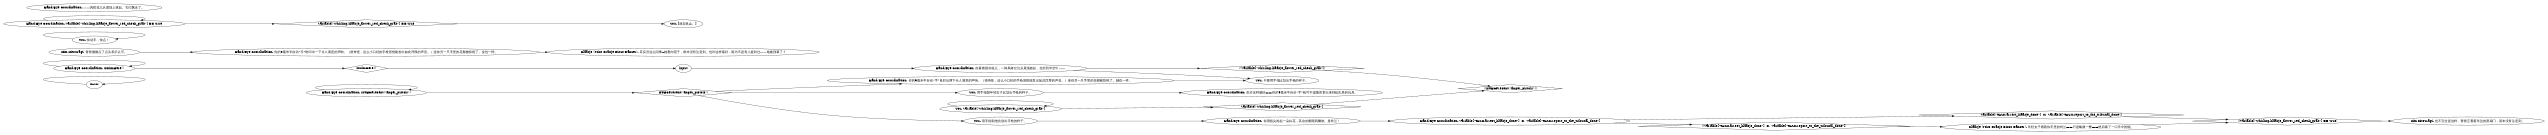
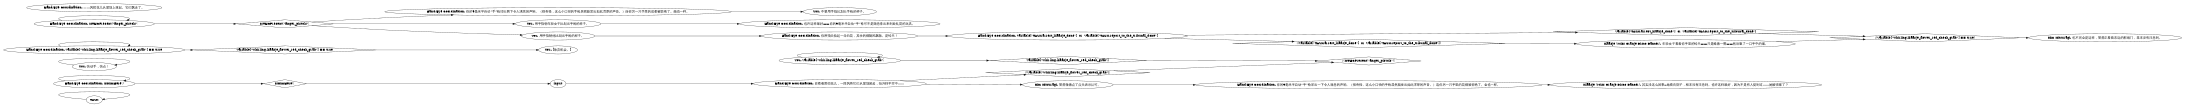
  digraph {
    rankdir=LR
    n1 [label=TASK]
    n2 [label=input]
    n3 [label="Hand/Eye Coordination: 你看着那些花儿，一阵风将它们从屋顶掀起，抬升到半空中……"]
    n4 [label="Kim Kitsuragi: 警督微微点了点头表示认可。"]
    n5 [label="!(Variable[\"whirling.klaasje_flower_red_check_grab\"])" shape=diamond]
    n6 [label="Hand/Eye Coordination: 你的9毫米半自动“手”枪叩出一下令人满意的声响。（很奇怪，这么小口径的手枪居然能发出如此浑厚的声音。）连你另一只手里的花都被惊艳了。金也一样。"]
    n7 [label="Klaasje (Miss Oranje Disco Dancer): 其实没这么回事--她看向院子，根本没有注意到。也许这样最好，因为不是有人提到过……她被强暴了？"]
    n8 [label="You: 快动手，快点！"]
    n9 [label="You: Variable[\"whirling.klaasje_flower_red_check_grab\"]"]
    n10 [label="Variable[\"whirling.klaasje_flower_red_check_grab\"]" shape=diamond]
    n11 [label="!(IsTHCPresent(\"finger_pistols\"))" shape=diamond]
    n12 [label="You: [放弃机会。]"]
    n13 [label="Hand/Eye Coordination: 你用指尖捻起一朵白花，其余的都随风飘散。是铃兰！"]
    n14 [label="Hand/Eye Coordination: Variable[\"TASK.arrest_klaasje_done\"]  or  Variable[\"TASK.report_to_the_tribunal_done\"]"]
    n15 [label="Variable[\"TASK.arrest_klaasje_done\"]  or  Variable[\"TASK.report_to_the_tribunal_done\"]" shape=diamond]
    n16 [label="!(Variable[\"TASK.arrest_klaasje_done\"]  or  Variable[\"TASK.report_to_the_tribunal_done\"])" shape=diamond]
    n17 [label="Hand/Eye Coordination: IsTHCPresent(\"finger_pistols\")"]
    n18 [label="IsTHCPresent(\"finger_pistols\")" shape=diamond]
    n19 [label="Hand/Eye Coordination: 你的9毫米半自动“手”枪叩出两下令人满意的声响。（很奇怪，这么小口径的手枪居然能发出如此浑厚的声音。）连你另一只手里的花都被惊艳了。她也一样。"]
    n20 [label="You: 用手指朝年轻女子比划出手枪的样子。"]
    n21 [label="You: 用手指朝他比划出手枪的样子。"]
    n22 [label="You: 不要用手指比划出手枪的样子。"]
    n23 [label="Hand/Eye Coordination: 也许这样最好——你的9毫米半自动“手”枪可不是随意拿出来到处乱晃的玩具。"]
    n24 [label="Hand/Eye Coordination: Variable[\"whirling.klaasje_flower_red_check_grab\"] == true"]
    n25 [label="Variable[\"whirling.klaasje_flower_red_check_grab\"] == true" shape=diamond]
    n26 [label="!(Variable[\"whirling.klaasje_flower_red_check_grab\"] == true)" shape=diamond]
    n27 [label="Kim Kitsuragi: 也不完全是这样，警督正看着东边的那扇门，基本没有注意到。"]
    n28 [label="Hand/Eye Coordination: IsKimHere()"]
    n29 [label="IsKimHere()" shape=diamond]
    n30 [label="Hand/Eye Coordination: ……风把花儿从屋顶上掀起。它们飘走了。"]
    n31 [label="Klaasje (Miss Oranje Disco Dancer): 年轻女子看着你手里的铃兰——只是略微一瞥——然后吸了一口手中的烟。"]
    n1 -> n1
    n2 -> n3
-   n3 -> n22
+   n3 -> n4
    n3 -> n5
    n4 -> n6
    n5 -> n11
    n6 -> n7
    n8 -> n8
    n9 -> n9
    n9 -> n10
    n10 -> n11
    n13 -> n14
    n14 -> n15
    n14 -> n16
    n15 -> n26
    n16 -> n31
    n17 -> n17
    n17 -> n18
    n18 -> n19
    n18 -> n20
    n18 -> n21
    n19 -> n22
    n20 -> n23
    n21 -> n13
    n24 -> n24
    n24 -> n25
    n25 -> n12
    n26 -> n27
    n28 -> n28
    n28 -> n29
    n29 -> n2
    n31 -> n26
  }
